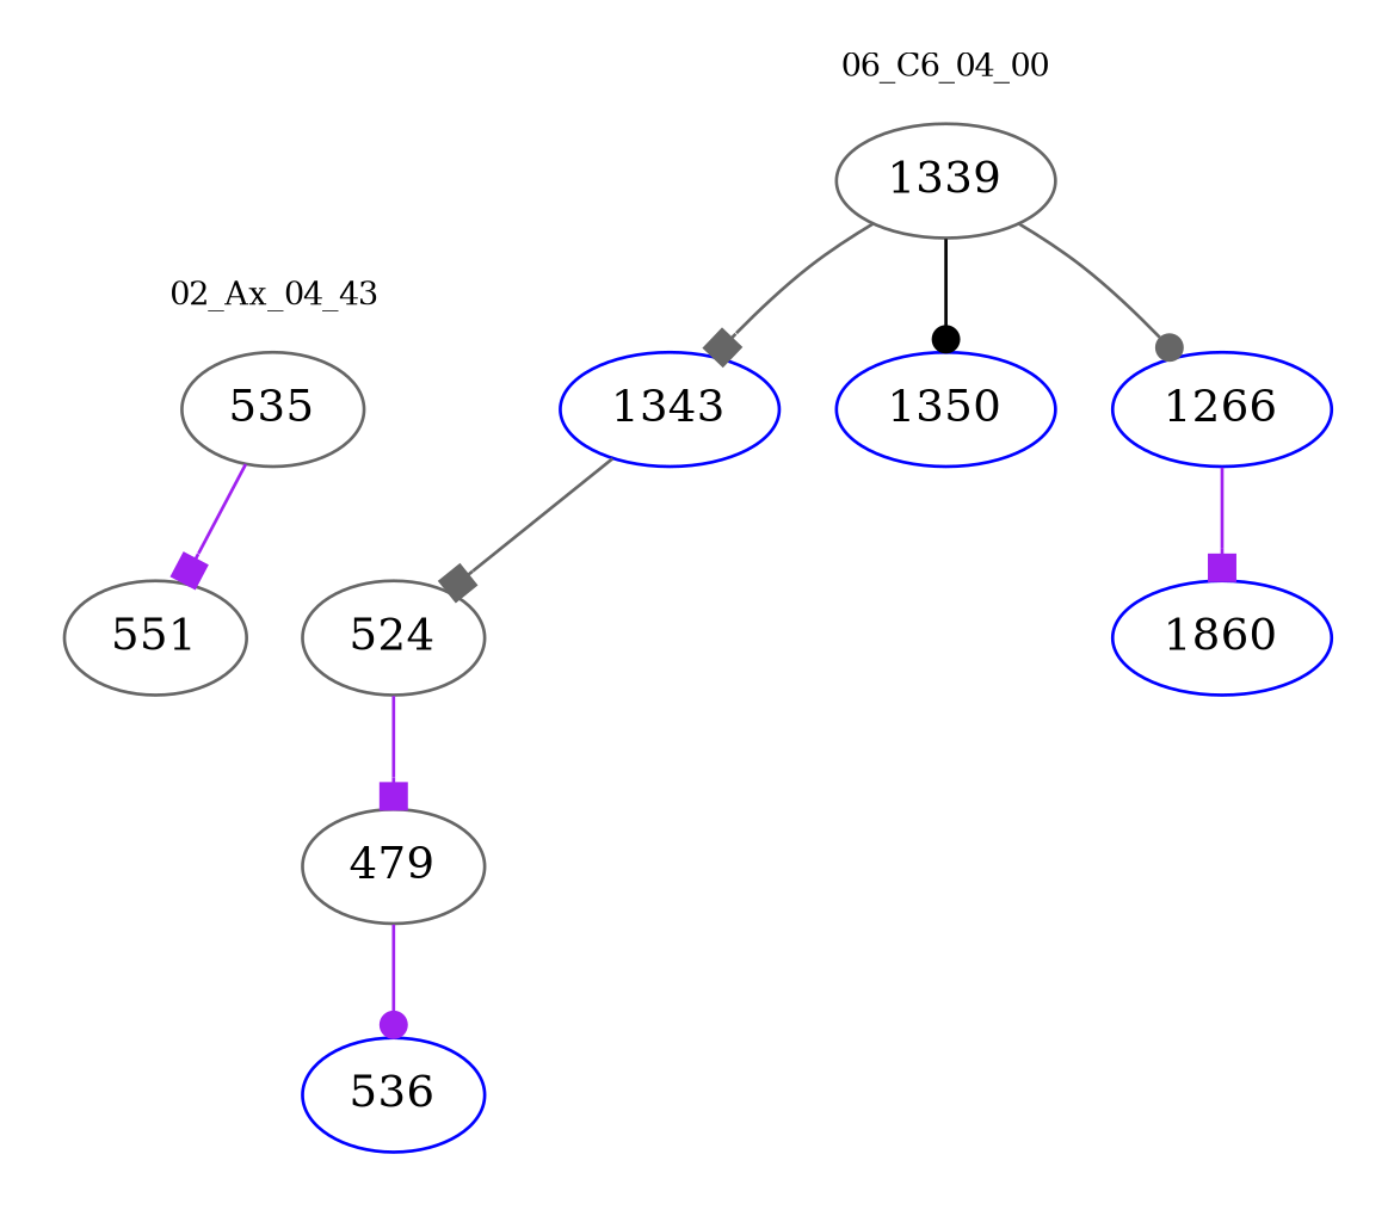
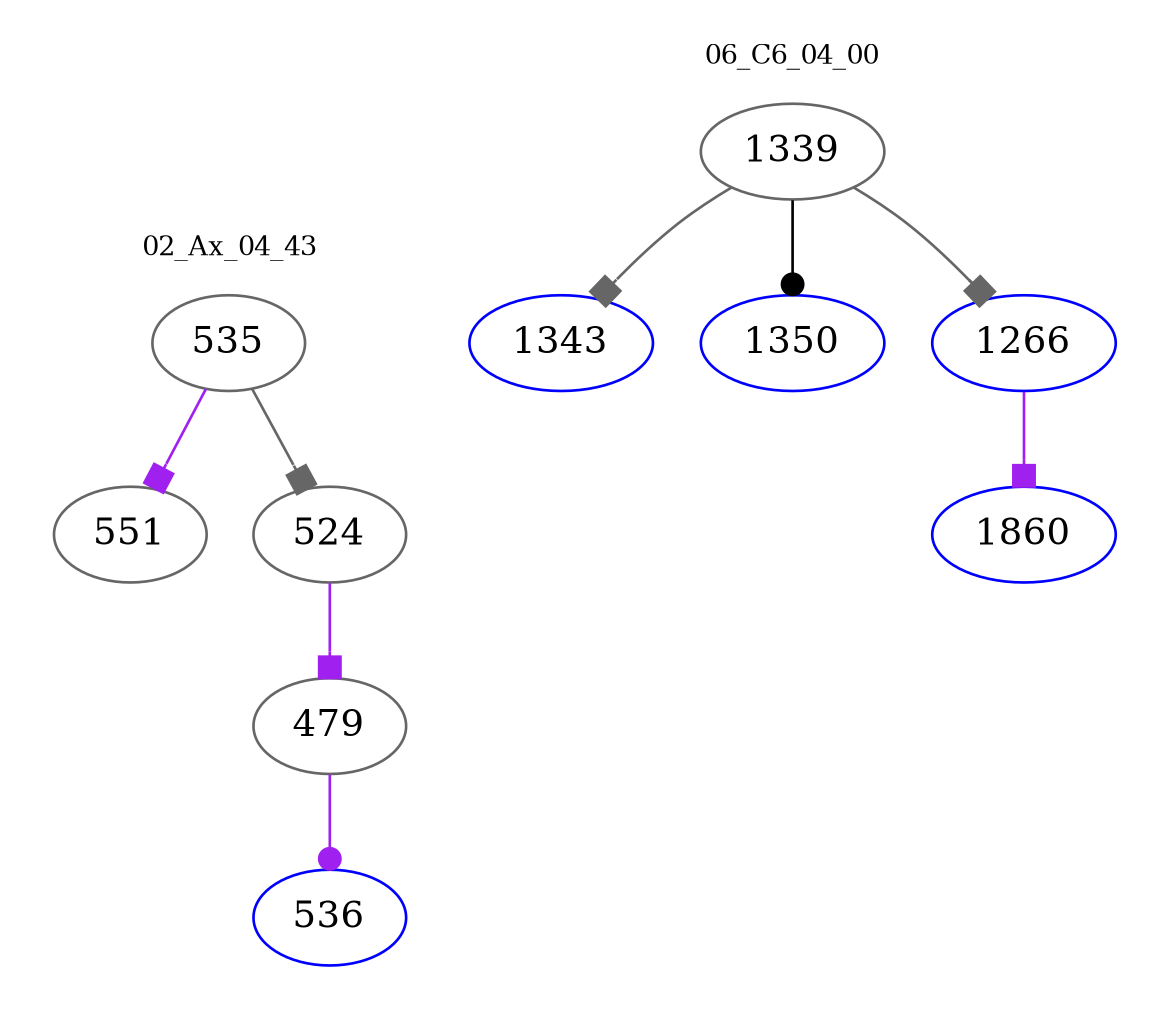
  digraph {
    node [color=gray40]
    edge [arrowhead=box color=purple]
    n1 [label=535]
    n2 [label=524]
    n3 [color=blue label=536]
    n4 [label=551]
    n5 [label=479]
    n6 [label=1339]
    n7 [color=blue label=1343]
    n8 [color=blue label=1350]
    n9 [color=blue label=1266]
    n10 [color=blue label=1860]
    subgraph cluster_1 {
      color=white
      fontsize=10
      label="02_Ax_04_43"
      n1
      n2
      n3
      n4
      n5
    }
    subgraph cluster_2 {
      color=white
      fontsize=10
      label="06_C6_04_00"
      n6
      n7
      n8
      n9
      n10
    }
-   n7 -> n2 [color=gray40]
+   n1 -> n2 [color=gray40]
    n1 -> n4
    n2 -> n5
    n5 -> n3 [arrowhead=dot]
    n6 -> n7 [color=gray40]
    n6 -> n8 [arrowhead=dot color=black]
-   n6 -> n9 [arrowhead=dot color=gray40]
+   n6 -> n9 [color=gray40]
    n9 -> n10
  }
